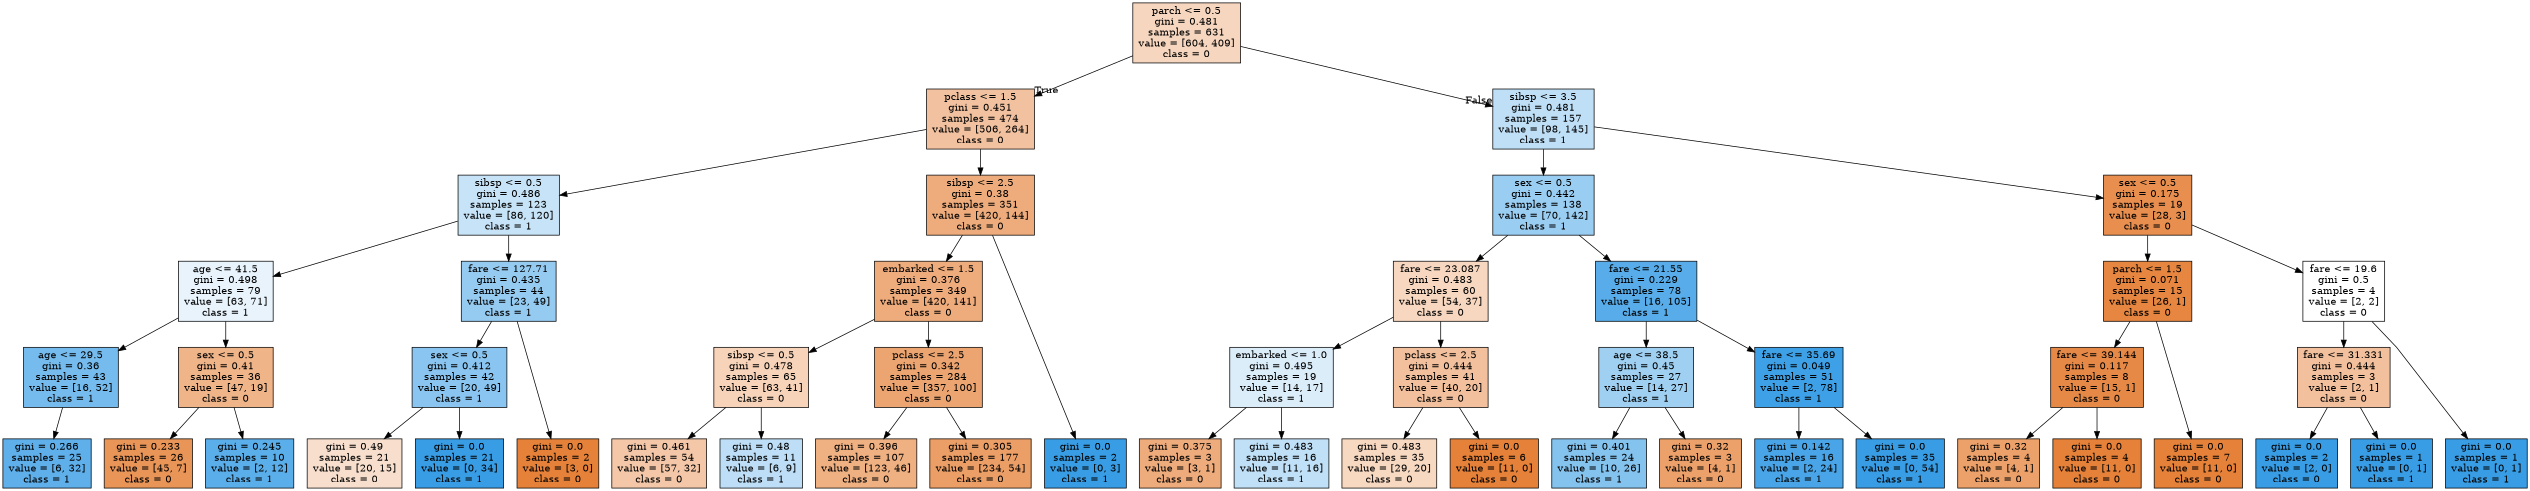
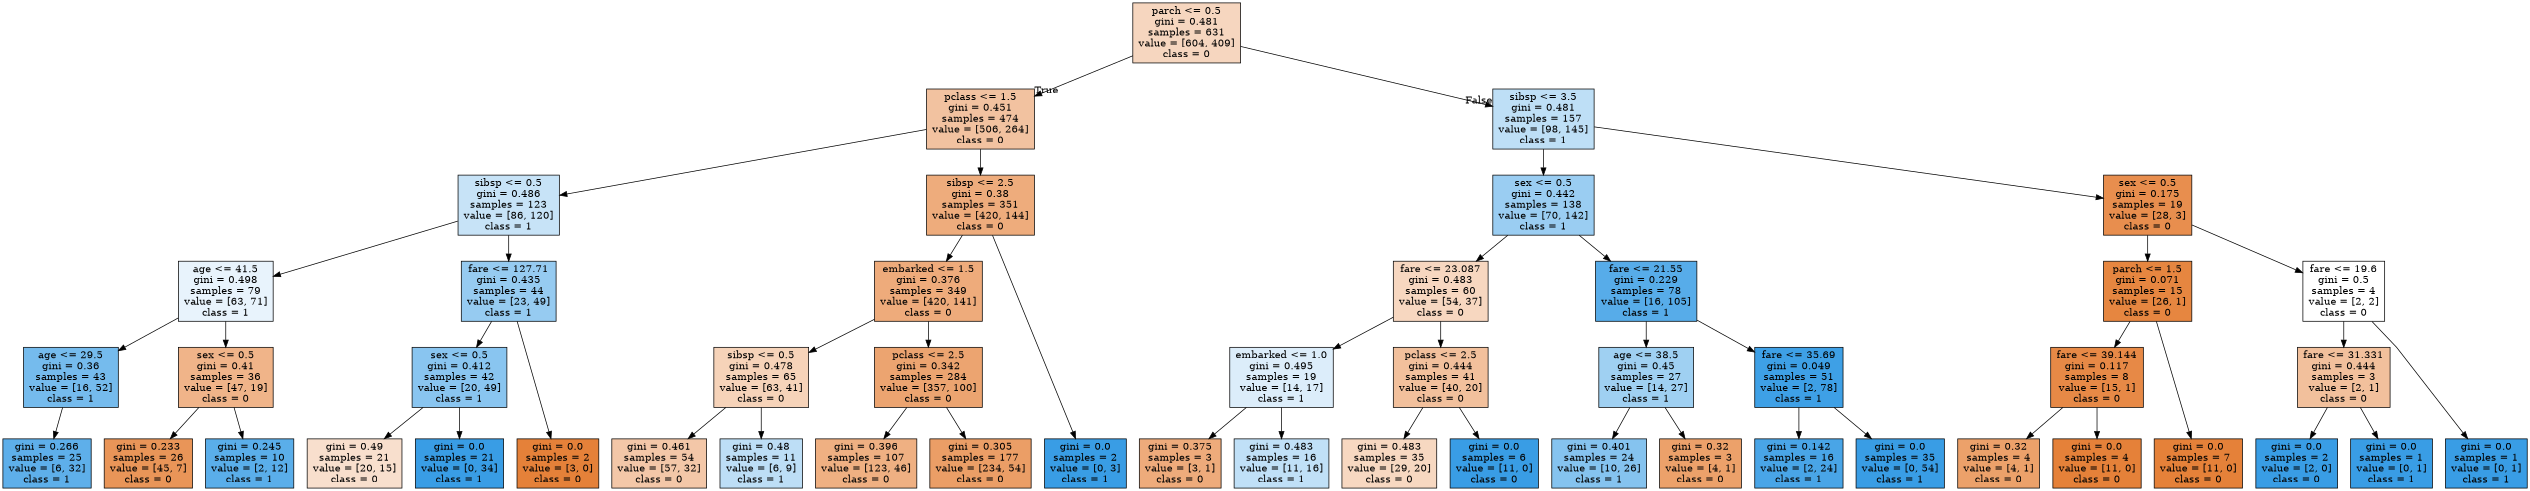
  digraph {
    ranksep=equally
    splines=polyline
    node [color=black fillcolor="#399de5ff" shape=box style=filled]
    n1 [fillcolor="#e5813952" label="parch <= 0.5\ngini = 0.481\nsamples = 631\nvalue = [604, 409]\nclass = 0"]
    n2 [fillcolor="#e581397a" label="pclass <= 1.5\ngini = 0.451\nsamples = 474\nvalue = [506, 264]\nclass = 0"]
    n3 [fillcolor="#399de553" label="sibsp <= 3.5\ngini = 0.481\nsamples = 157\nvalue = [98, 145]\nclass = 1"]
    n4 [fillcolor="#399de548" label="sibsp <= 0.5\ngini = 0.486\nsamples = 123\nvalue = [86, 120]\nclass = 1"]
    n5 [fillcolor="#e58139a8" label="sibsp <= 2.5\ngini = 0.38\nsamples = 351\nvalue = [420, 144]\nclass = 0"]
    n6 [fillcolor="#399de581" label="sex <= 0.5\ngini = 0.442\nsamples = 138\nvalue = [70, 142]\nclass = 1"]
    n7 [fillcolor="#e58139e4" label="sex <= 0.5\ngini = 0.175\nsamples = 19\nvalue = [28, 3]\nclass = 0"]
    n8 [fillcolor="#399de51d" label="age <= 41.5\ngini = 0.498\nsamples = 79\nvalue = [63, 71]\nclass = 1"]
    n9 [fillcolor="#399de587" label="fare <= 127.71\ngini = 0.435\nsamples = 44\nvalue = [23, 49]\nclass = 1"]
    n10 [fillcolor="#e58139a9" label="embarked <= 1.5\ngini = 0.376\nsamples = 349\nvalue = [420, 141]\nclass = 0"]
    n11 [fillcolor="#e5813950" label="fare <= 23.087\ngini = 0.483\nsamples = 60\nvalue = [54, 37]\nclass = 0"]
    n12 [fillcolor="#399de5d8" label="fare <= 21.55\ngini = 0.229\nsamples = 78\nvalue = [16, 105]\nclass = 1"]
    n13 [fillcolor="#e58139f5" label="parch <= 1.5\ngini = 0.071\nsamples = 15\nvalue = [26, 1]\nclass = 0"]
    n14 [fillcolor="#e5813900" label="fare <= 19.6\ngini = 0.5\nsamples = 4\nvalue = [2, 2]\nclass = 0"]
    n15 [fillcolor="#399de5b1" label="age <= 29.5\ngini = 0.36\nsamples = 43\nvalue = [16, 52]\nclass = 1"]
    n16 [fillcolor="#e5813998" label="sex <= 0.5\ngini = 0.41\nsamples = 36\nvalue = [47, 19]\nclass = 0"]
    n17 [fillcolor="#399de597" label="sex <= 0.5\ngini = 0.412\nsamples = 42\nvalue = [20, 49]\nclass = 1"]
    n18 [fillcolor="#e5813959" label="sibsp <= 0.5\ngini = 0.478\nsamples = 65\nvalue = [63, 41]\nclass = 0"]
    n19 [fillcolor="#e58139b8" label="pclass <= 2.5\ngini = 0.342\nsamples = 284\nvalue = [357, 100]\nclass = 0"]
    n20 [fillcolor="#399de52d" label="embarked <= 1.0\ngini = 0.495\nsamples = 19\nvalue = [14, 17]\nclass = 1"]
    n21 [fillcolor="#e581397f" label="pclass <= 2.5\ngini = 0.444\nsamples = 41\nvalue = [40, 20]\nclass = 0"]
    n22 [fillcolor="#399de57b" label="age <= 38.5\ngini = 0.45\nsamples = 27\nvalue = [14, 27]\nclass = 1"]
    n23 [fillcolor="#399de5f8" label="fare <= 35.69\ngini = 0.049\nsamples = 51\nvalue = [2, 78]\nclass = 1"]
    n24 [fillcolor="#e58139ee" label="fare <= 39.144\ngini = 0.117\nsamples = 8\nvalue = [15, 1]\nclass = 0"]
    n25 [fillcolor="#e581397f" label="fare <= 31.331\ngini = 0.444\nsamples = 3\nvalue = [2, 1]\nclass = 0"]
    n26 [fillcolor="#399de5cf" label="gini = 0.266\nsamples = 25\nvalue = [6, 32]\nclass = 1"]
    n27 [fillcolor="#e58139d7" label="gini = 0.233\nsamples = 26\nvalue = [45, 7]\nclass = 0"]
    n28 [fillcolor="#399de5d4" label="gini = 0.245\nsamples = 10\nvalue = [2, 12]\nclass = 1"]
    n29 [fillcolor="#e5813940" label="gini = 0.49\nsamples = 21\nvalue = [20, 15]\nclass = 0"]
    n30 [label="gini = 0.0\nsamples = 21\nvalue = [0, 34]\nclass = 1"]
    n31 [fillcolor="#e58139ff" label="gini = 0.0\nsamples = 2\nvalue = [3, 0]\nclass = 0"]
    n32 [fillcolor="#e5813970" label="gini = 0.461\nsamples = 54\nvalue = [57, 32]\nclass = 0"]
    n33 [fillcolor="#399de555" label="gini = 0.48\nsamples = 11\nvalue = [6, 9]\nclass = 1"]
    n34 [fillcolor="#e58139a0" label="gini = 0.396\nsamples = 107\nvalue = [123, 46]\nclass = 0"]
    n35 [fillcolor="#e58139c4" label="gini = 0.305\nsamples = 177\nvalue = [234, 54]\nclass = 0"]
    n36 [label="gini = 0.0\nsamples = 2\nvalue = [0, 3]\nclass = 1"]
    n37 [fillcolor="#e58139aa" label="gini = 0.375\nsamples = 3\nvalue = [3, 1]\nclass = 0"]
    n38 [fillcolor="#399de550" label="gini = 0.483\nsamples = 16\nvalue = [11, 16]\nclass = 1"]
    n39 [fillcolor="#e581394f" label="gini = 0.483\nsamples = 35\nvalue = [29, 20]\nclass = 0"]
-   n40 [fillcolor="#e58139ff" label="gini = 0.0\nsamples = 6\nvalue = [11, 0]\nclass = 0"]
+   n40 [label="gini = 0.0\nsamples = 6\nvalue = [11, 0]\nclass = 0"]
    n41 [fillcolor="#399de59d" label="gini = 0.401\nsamples = 24\nvalue = [10, 26]\nclass = 1"]
    n42 [fillcolor="#e58139bf" label="gini = 0.32\nsamples = 3\nvalue = [4, 1]\nclass = 0"]
    n43 [fillcolor="#399de5ea" label="gini = 0.142\nsamples = 16\nvalue = [2, 24]\nclass = 1"]
    n44 [label="gini = 0.0\nsamples = 35\nvalue = [0, 54]\nclass = 1"]
    n45 [fillcolor="#e58139ff" label="gini = 0.0\nsamples = 7\nvalue = [11, 0]\nclass = 0"]
    n46 [fillcolor="#e58139bf" label="gini = 0.32\nsamples = 4\nvalue = [4, 1]\nclass = 0"]
    n47 [fillcolor="#e58139ff" label="gini = 0.0\nsamples = 4\nvalue = [11, 0]\nclass = 0"]
    n48 [label="gini = 0.0\nsamples = 1\nvalue = [0, 1]\nclass = 1"]
    n49 [label="gini = 0.0\nsamples = 2\nvalue = [2, 0]\nclass = 0"]
    n50 [label="gini = 0.0\nsamples = 1\nvalue = [0, 1]\nclass = 1"]
    subgraph sub_1 {
      rank=same
      n1
    }
    subgraph sub_2 {
      rank=same
      n2
      n3
    }
    subgraph sub_3 {
      rank=same
      n4
      n5
      n6
      n7
    }
    subgraph sub_4 {
      rank=same
      n8
      n9
      n10
      n11
      n12
      n13
      n14
    }
    subgraph sub_5 {
      rank=same
      n15
      n16
      n17
      n18
      n19
      n20
      n21
      n22
      n23
      n24
      n25
    }
    subgraph sub_6 {
      rank=same
      n26
      n27
      n28
      n29
      n30
      n31
      n32
      n33
      n34
      n35
      n36
      n37
      n38
      n39
      n40
      n41
      n42
      n43
      n44
      n45
      n46
      n47
      n48
      n49
      n50
    }
    n1 -> n2 [headlabel=True labelangle=45 labeldistance=2.5]
    n1 -> n3 [headlabel=False labelangle=-45 labeldistance=2.5]
    n2 -> n4
    n2 -> n5
    n3 -> n6
    n3 -> n7
    n4 -> n8
    n4 -> n9
    n5 -> n10
    n5 -> n36
    n6 -> n11
    n6 -> n12
    n7 -> n13
    n7 -> n14
    n8 -> n15
    n8 -> n16
    n9 -> n17
    n9 -> n31
    n10 -> n18
    n10 -> n19
    n11 -> n20
    n11 -> n21
    n12 -> n22
    n12 -> n23
    n13 -> n24
    n13 -> n45
    n14 -> n25
    n14 -> n48
    n15 -> n26
    n16 -> n27
    n16 -> n28
    n17 -> n29
    n17 -> n30
    n18 -> n32
    n18 -> n33
    n19 -> n34
    n19 -> n35
    n20 -> n37
    n20 -> n38
    n21 -> n39
    n21 -> n40
    n22 -> n41
    n22 -> n42
    n23 -> n43
    n23 -> n44
    n24 -> n46
    n24 -> n47
    n25 -> n49
    n25 -> n50
  }
